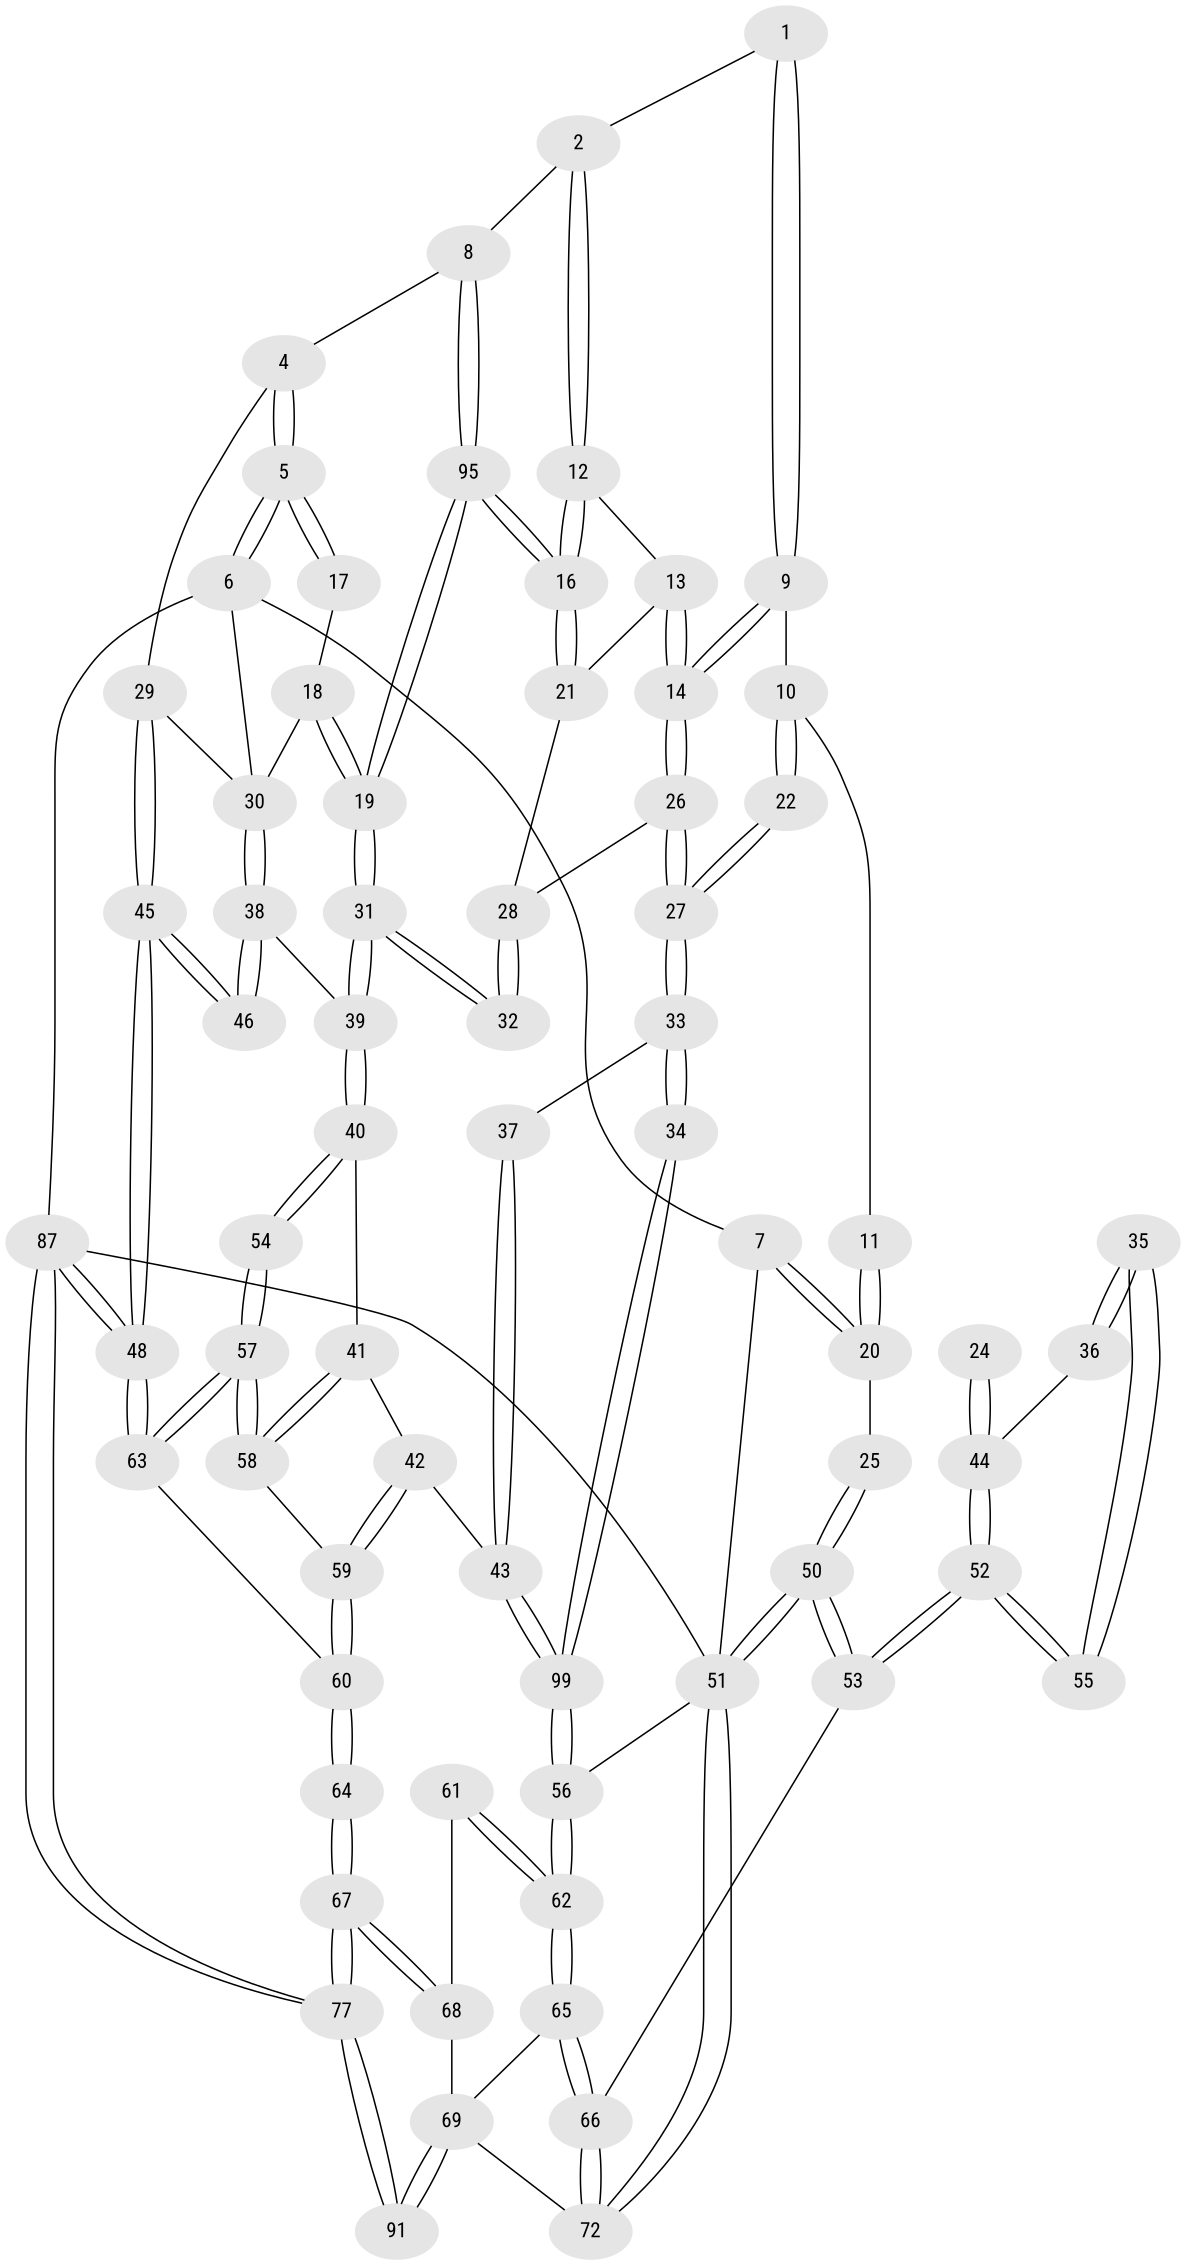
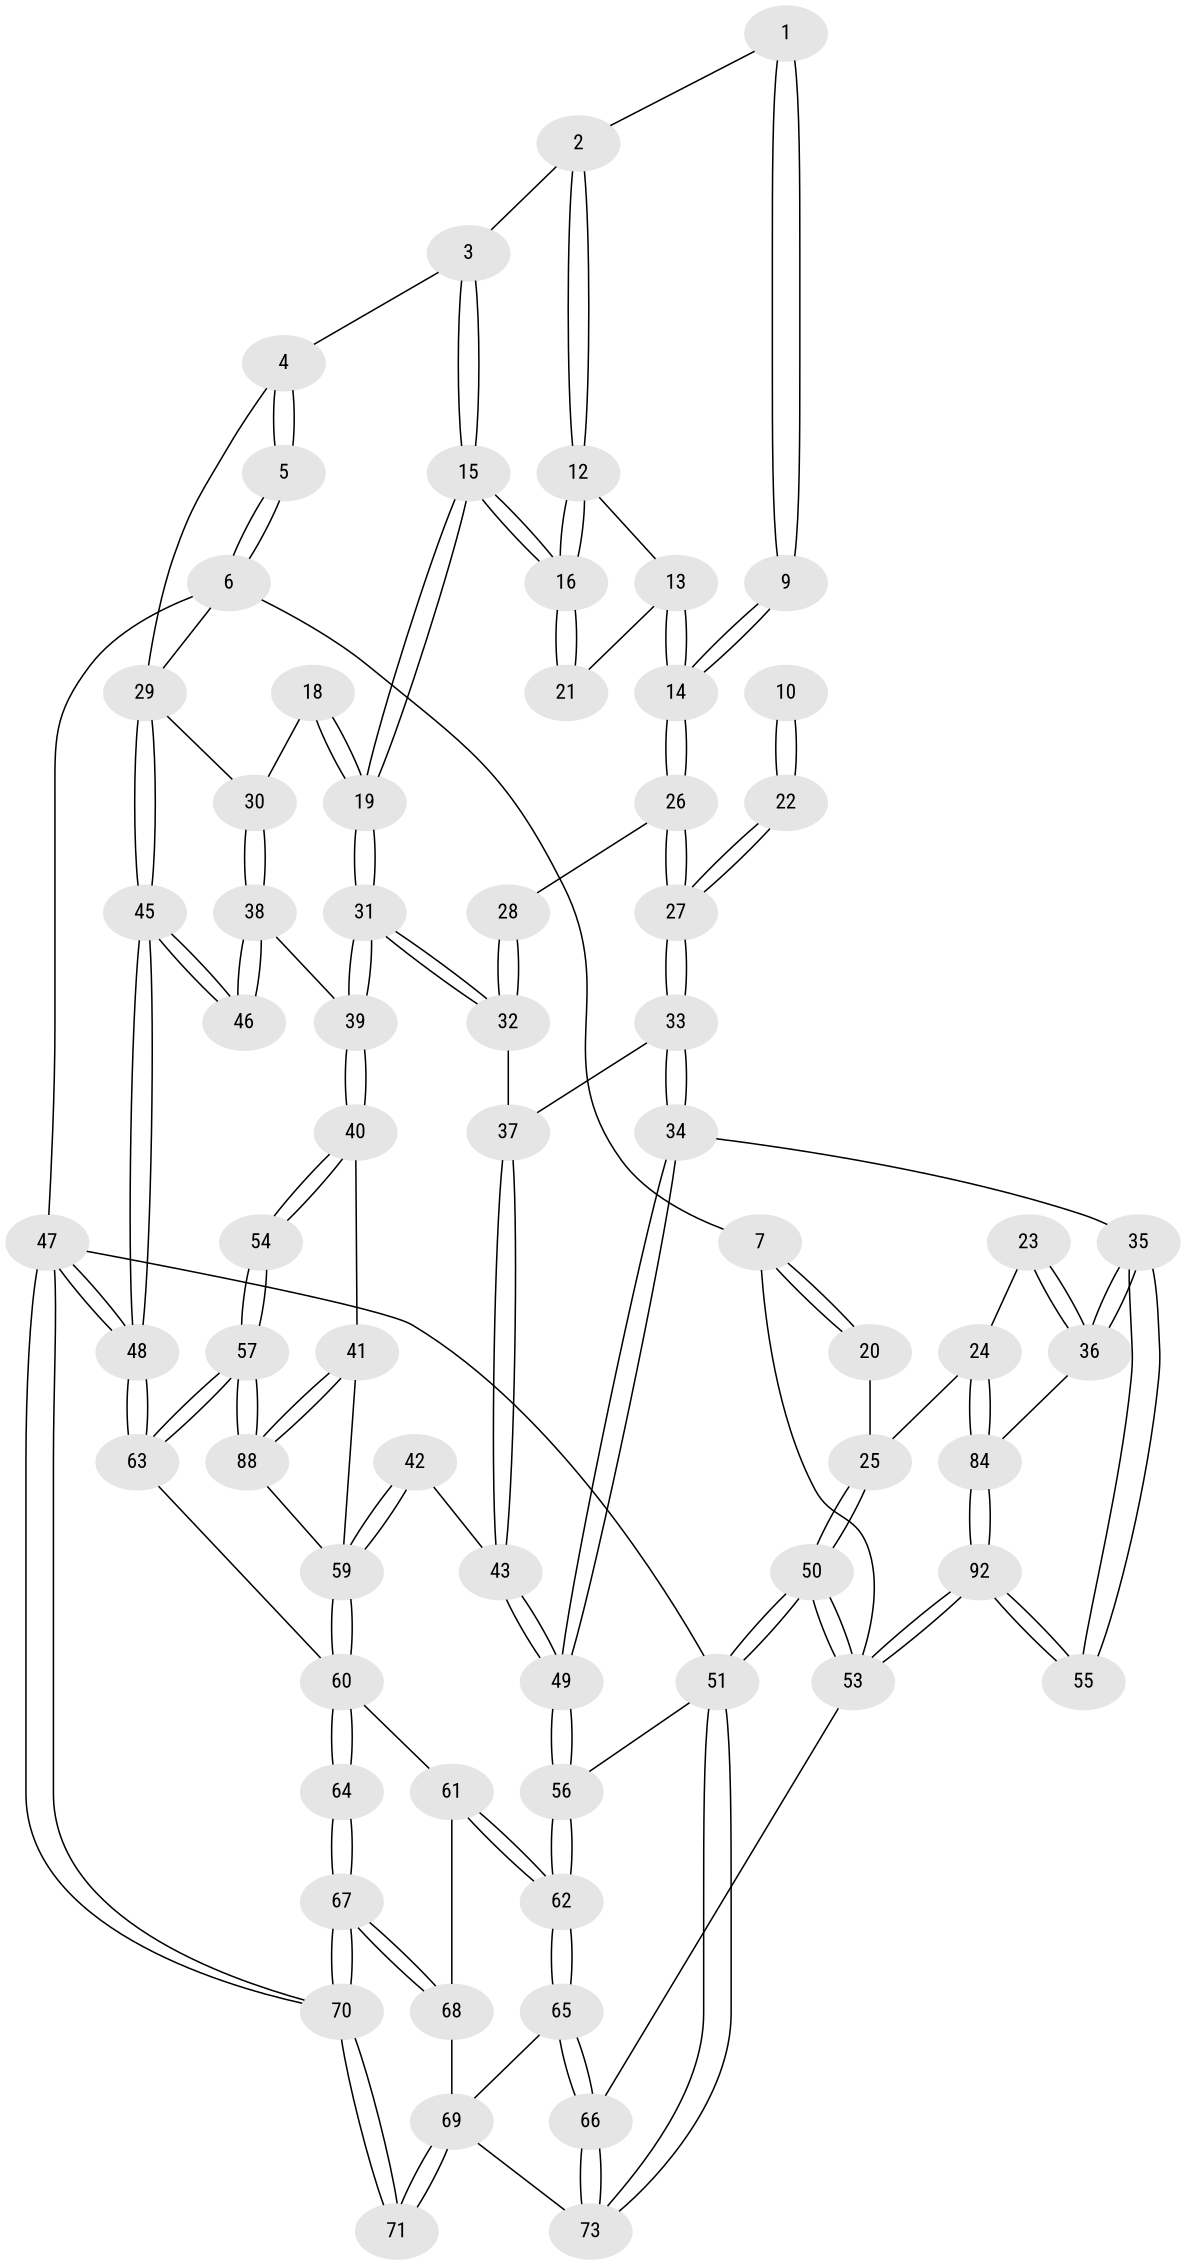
  graph {
    fontname="Roboto Condensed"
    node [color=gray90 fontname="Roboto Condensed" style=filled]
    edge [fontname="Roboto Condensed"]
    1
    2
    9
-   3 [label=8]
+   3
    12
    10
    14
    4
-   15 [label=95]
+   15
    13
    16
    5
    29
    19
-   17
    6
    18
    7
-   47 [label=87]
+   47
    20
    51
    30
    45
    48
-   70 [label=77]
+   70
    25
    56
-   72
-   11
+   72 [label=73]
    22
    26
    27
    21
    28
    31
    38
    32
    39
    50
+   23
    24
    36
    33
-   44
-   52
+   44 [label=84]
+   52 [label=92]
    53
    37
    34
    46
    40
    43
    35
-   49 [label=99]
+   49
    55
    41
    54
    42
-   58
+   58 [label=88]
    57
    59
    60
    63
-   71 [label=91]
+   71
    62
    66
    65
    61
    64
    68
    67
    69
    1 -- 2
    1 -- 9
    1 -- 9
    2 -- 3
    2 -- 12
    2 -- 12
-   9 -- 10
    9 -- 14
    9 -- 14
    3 -- 4
    3 -- 15
    3 -- 15
    12 -- 13
    12 -- 16
    12 -- 16
-   10 -- 11
    10 -- 22
    10 -- 22
    14 -- 26
    14 -- 26
    4 -- 5
    4 -- 5
    4 -- 29
    15 -- 16
    15 -- 16
    15 -- 19
    15 -- 19
    13 -- 14
    13 -- 14
    13 -- 21
    16 -- 21
    16 -- 21
-   5 -- 17
-   5 -- 17
    5 -- 6
    5 -- 6
    29 -- 30
    29 -- 45
    29 -- 45
    19 -- 31
    19 -- 31
-   17 -- 18
-   6 -- 30
+   6 -- 29
    6 -- 7
    6 -- 47
    18 -- 19
    18 -- 19
    18 -- 30
    7 -- 20
    7 -- 20
-   7 -- 51
+   7 -- 53
    47 -- 51
    47 -- 48
    47 -- 48
    47 -- 70
    47 -- 70
    20 -- 25
    51 -- 56
    51 -- 72
    51 -- 72
    30 -- 38
    30 -- 38
    45 -- 48
    45 -- 48
    45 -- 46
    45 -- 46
    48 -- 63
    48 -- 63
    70 -- 71
    70 -- 71
    25 -- 50
    25 -- 50
    56 -- 62
    56 -- 62
-   11 -- 20
-   11 -- 20
    22 -- 27
    22 -- 27
    26 -- 27
    26 -- 27
    26 -- 28
    27 -- 33
    27 -- 33
-   21 -- 28
    28 -- 32
    28 -- 32
    31 -- 32
    31 -- 32
    31 -- 39
    31 -- 39
    38 -- 39
    38 -- 46
    38 -- 46
+   32 -- 37
    39 -- 40
    39 -- 40
    50 -- 51
    50 -- 51
    50 -- 53
    50 -- 53
+   23 -- 24
+   23 -- 36
+   23 -- 36
+   24 -- 25
    24 -- 44
    24 -- 44
    36 -- 44
    33 -- 37
    33 -- 34
    33 -- 34
    44 -- 52
    44 -- 52
    52 -- 53
    52 -- 53
    52 -- 55
    52 -- 55
    53 -- 66
    37 -- 43
    37 -- 43
+   34 -- 35
    34 -- 49
    34 -- 49
    40 -- 41
    40 -- 54
    40 -- 54
    43 -- 49
    43 -- 49
    35 -- 36
    35 -- 36
    35 -- 55
    35 -- 55
    49 -- 56
    49 -- 56
-   41 -- 42
+   41 -- 59
    41 -- 58
    41 -- 58
    54 -- 57
    54 -- 57
    42 -- 43
    42 -- 59
    42 -- 59
    58 -- 59
    57 -- 58
    57 -- 58
    57 -- 63
    57 -- 63
    59 -- 60
    59 -- 60
+   60 -- 61
    60 -- 64
    60 -- 64
    63 -- 60
    62 -- 65
    62 -- 65
    66 -- 72
    66 -- 72
    65 -- 66
    65 -- 66
    65 -- 69
    61 -- 62
    61 -- 62
    61 -- 68
    64 -- 67
    64 -- 67
    68 -- 69
    67 -- 70
    67 -- 70
    67 -- 68
    67 -- 68
    69 -- 72
    69 -- 71
    69 -- 71
  }
